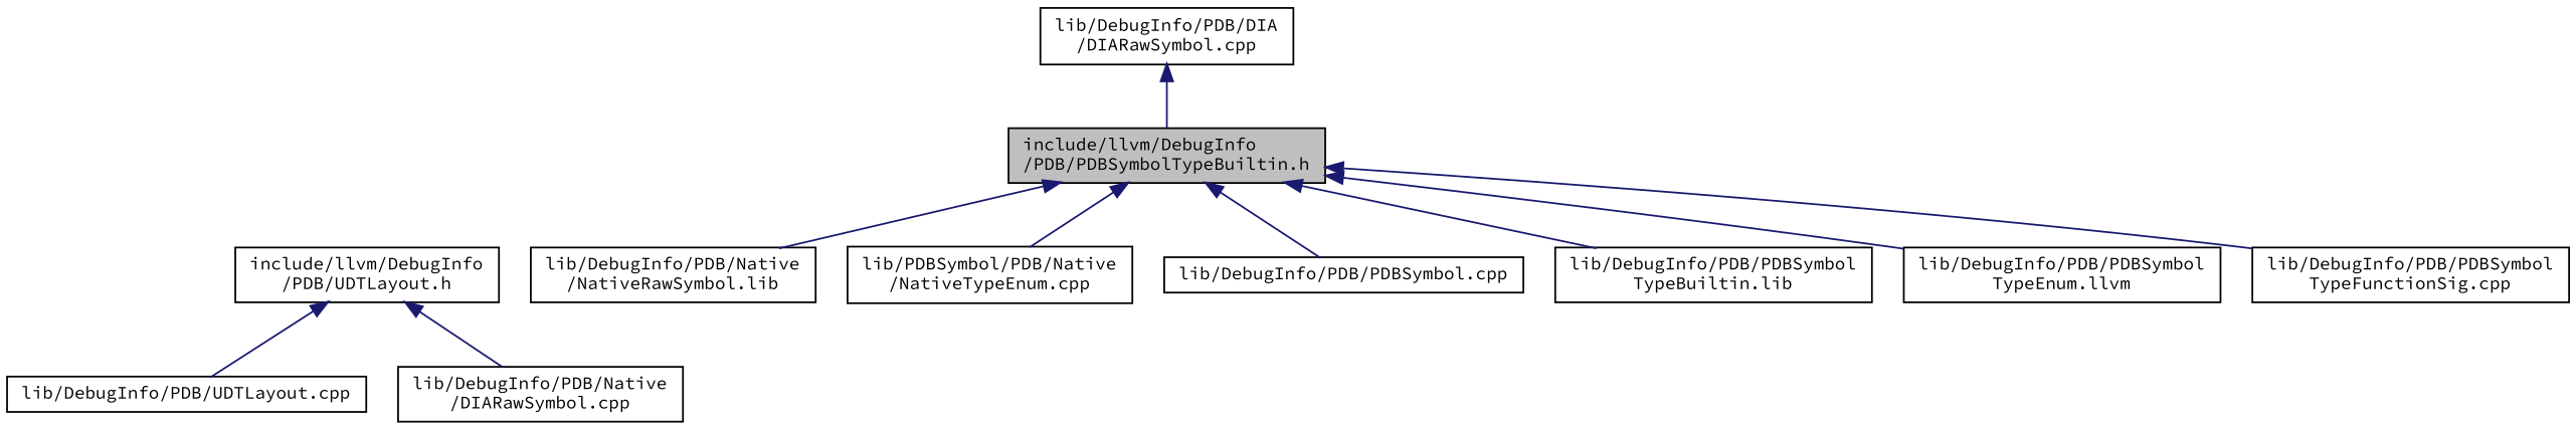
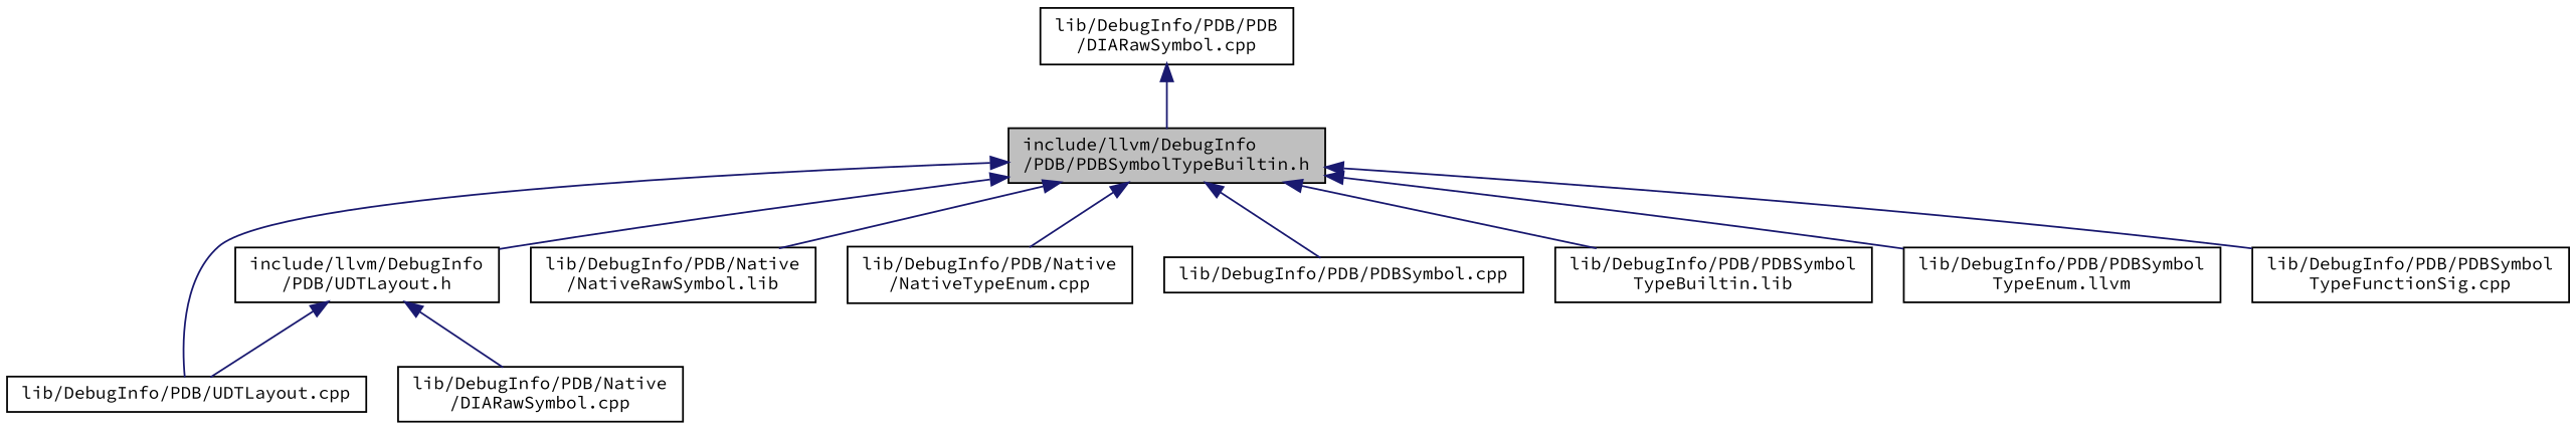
  digraph {
    fontname="Source Code Pro"
    node [color=black fontname="Source Code Pro" fontsize=10 shape=record]
    edge [color=midnightblue dir=back fontname="Source Code Pro" fontsize=10 labelfontname=Helvetica labelfontsize=10 style=solid]
    n1 [fillcolor=grey75 fontcolor=black height=0.2 label="include/llvm/DebugInfo\l/PDB/PDBSymbolTypeBuiltin.h" style=filled width=0.4]
    n2 [height=0.2 label="include/llvm/DebugInfo\l/PDB/UDTLayout.h" width=0.4]
    n3 [height=0.2 label="lib/DebugInfo/PDB/UDTLayout.cpp" width=0.4]
    n4 [height=0.2 label="lib/DebugInfo/PDB/Native\l/NativeRawSymbol.lib" width=0.4]
-   n5 [height=0.2 label="lib/PDBSymbol/PDB/Native\l/NativeTypeEnum.cpp" width=0.4]
+   n5 [height=0.2 label="lib/DebugInfo/PDB/Native\l/NativeTypeEnum.cpp" width=0.4]
    n6 [height=0.2 label="lib/DebugInfo/PDB/PDBSymbol.cpp" width=0.4]
    n7 [height=0.2 label="lib/DebugInfo/PDB/PDBSymbol\lTypeBuiltin.lib" width=0.4]
    n8 [height=0.2 label="lib/DebugInfo/PDB/PDBSymbol\lTypeEnum.llvm" width=0.4]
    n9 [height=0.2 label="lib/DebugInfo/PDB/PDBSymbol\lTypeFunctionSig.cpp" width=0.4]
    n10 [height=0.2 label="lib/DebugInfo/PDB/Native\l/DIARawSymbol.cpp" width=0.4]
-   n11 [height=0.2 label="lib/DebugInfo/PDB/DIA\l/DIARawSymbol.cpp" width=0.4]
+   n11 [height=0.2 label="lib/DebugInfo/PDB/PDB\l/DIARawSymbol.cpp" width=0.4]
+   n1 -> n2
+   n1 -> n3
    n1 -> n4
    n1 -> n5
    n1 -> n6
    n1 -> n7
    n1 -> n8
    n1 -> n9
    n2 -> n3
    n2 -> n10
    n11 -> n1
  }
